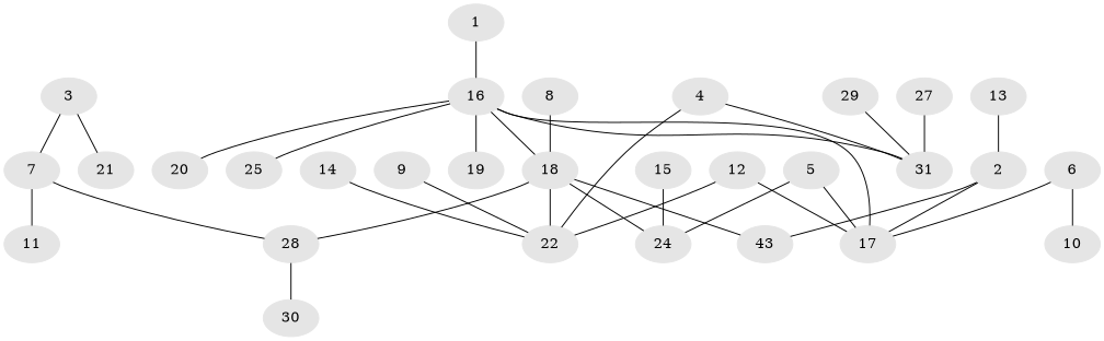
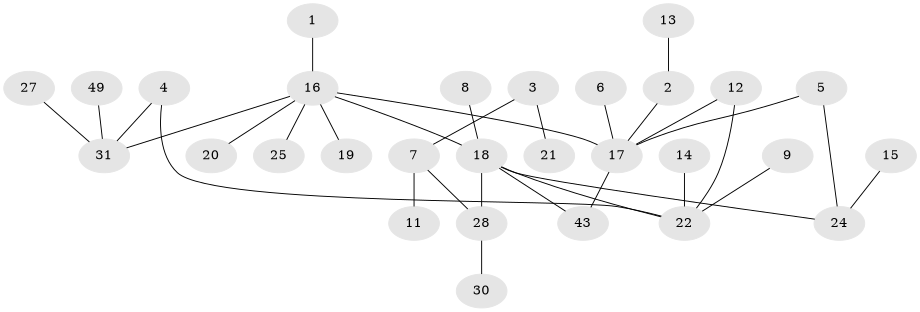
  graph {
    node [color=gray90 style=filled]
    edge [weight=1.0]
    1
    16
    3
    7
    21
    17
    31
    18
    19
    20
    25
    2
    n13 [label=43]
    11
    28
    4
    22
    5
    24
    6
-   10
    30
    8
    9
    12
    13
    14
    15
    27
-   29
+   29 [label=49]
    1 -- 16
    16 -- 17
    16 -- 31
    16 -- 18
    16 -- 19
    16 -- 20
    16 -- 25
    3 -- 7
    3 -- 21
    7 -- 11
    7 -- 28
-   2 -- n13
+   17 -- n13
    18 -- n13
    18 -- 28
    18 -- 22
    18 -- 24
    2 -- 17
    28 -- 30
    4 -- 31
    4 -- 22
    5 -- 17
    5 -- 24
    6 -- 17
-   6 -- 10
    8 -- 18
    9 -- 22
    12 -- 17
    12 -- 22
    13 -- 2
    14 -- 22
    15 -- 24
    27 -- 31
    29 -- 31
  }
